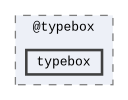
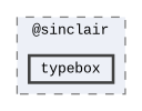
  digraph {
    compound=true
    fontname="Liberation Mono"
    n1 [color=grey25 fillcolor="#edf0f7" fontname="Liberation Mono" fontsize=10 height=0.2 label=typebox shape=box style="filled,bold" width=0.4]
    subgraph cluster_1 {
      bgcolor="#edf0f7"
      fontsize=10
-     label="@typebox"
+     label="@sinclair"
      pencolor=grey50
      style="filled,dashed"
      n1
    }
  }
